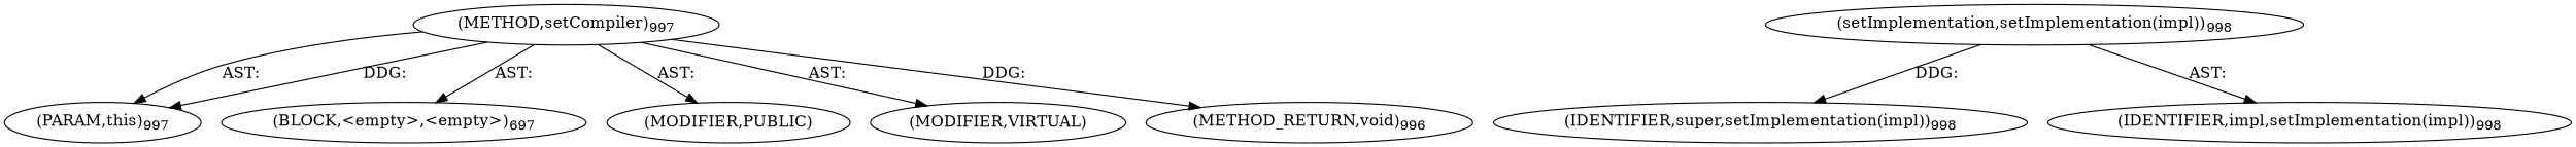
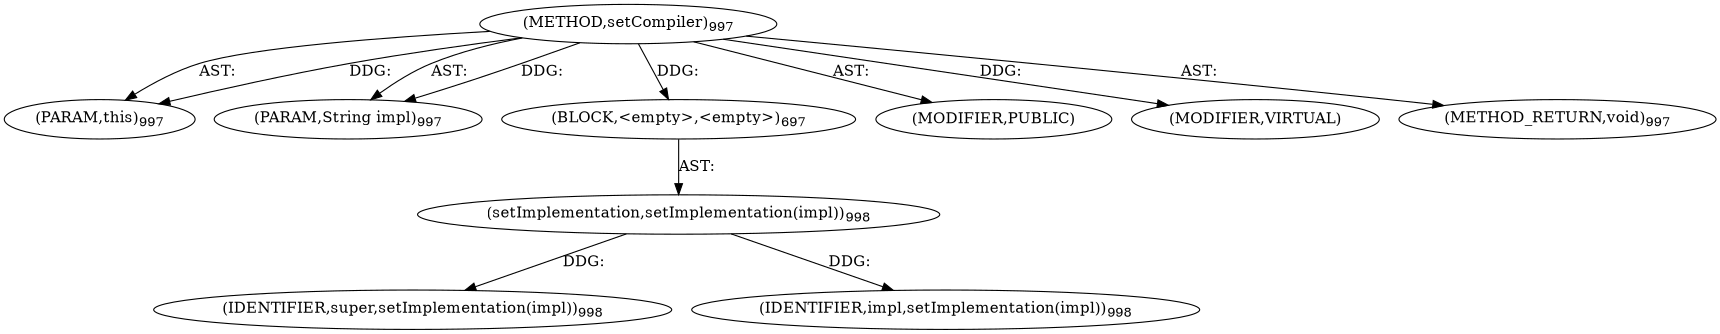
  digraph {
    fontname="DejaVu Serif"
    node [fontname="DejaVu Serif"]
    edge [fontname="DejaVu Serif"]
    n1 [label=<(METHOD,setCompiler)<SUB>997</SUB>>]
    n2 [label=<(PARAM,this)<SUB>997</SUB>>]
+   n3 [label=<(PARAM,String impl)<SUB>997</SUB>>]
    n4 [label=<(BLOCK,&lt;empty&gt;,&lt;empty&gt;)<SUB>697</SUB>>]
    n5 [label=<(MODIFIER,PUBLIC)>]
    n6 [label=<(MODIFIER,VIRTUAL)>]
-   n7 [label=<(METHOD_RETURN,void)<SUB>996</SUB>>]
+   n7 [label=<(METHOD_RETURN,void)<SUB>997</SUB>>]
    n8 [label=<(setImplementation,setImplementation(impl))<SUB>998</SUB>>]
    n9 [label=<(IDENTIFIER,super,setImplementation(impl))<SUB>998</SUB>>]
    n10 [label=<(IDENTIFIER,impl,setImplementation(impl))<SUB>998</SUB>>]
    n1 -> n2 [label="AST: "]
    n1 -> n2 [label="DDG: "]
-   n1 -> n4 [label="AST: "]
+   n1 -> n3 [label="AST: "]
+   n1 -> n3 [label="DDG: "]
+   n1 -> n4 [label="DDG: "]
    n1 -> n5 [label="AST: "]
-   n1 -> n6 [label="AST: "]
-   n1 -> n7 [label="DDG: "]
+   n1 -> n6 [label="DDG: "]
+   n1 -> n7 [label="AST: "]
+   n4 -> n8 [label="AST: "]
    n8 -> n9 [label="DDG: "]
-   n8 -> n10 [label="AST: "]
+   n8 -> n10 [label="DDG: "]
  }
